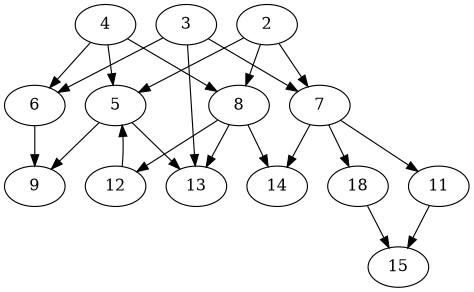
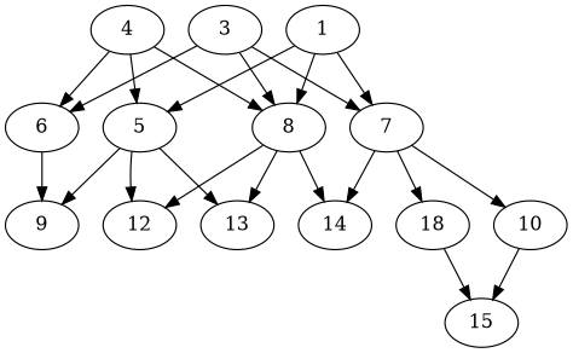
  digraph {
    fontname="DejaVu Serif"
    node [alpha=0.06 fontname="DejaVu Serif"]
    edge [fontname="DejaVu Serif"]
    5 [expect_size=24613888]
    9 [alpha=0.15 expect_size=43054080]
    12 [alpha=0.20 expect_size=40958976]
    13 [alpha=0.09 expect_size=24767488]
-   2 [alpha=0.13 expect_size=10996736]
+   2 [alpha=0.13 expect_size=10996736 label=1]
    7 [expect_size=41661440]
    8 [alpha=0.05 expect_size=9783296]
    n8 [alpha=0.05 expect_size=5484544 label=18]
-   11 [expect_size=46836736]
+   11 [expect_size=46836736 label=10]
    14 [alpha=0.01 expect_size=42876928]
    15 [alpha=0.19 expect_size=37684224]
    3 [alpha=0.08 expect_size=16201728]
    6 [alpha=0.02 expect_size=18194432]
    4 [alpha=0.18 expect_size=21536768]
    5 -> 9
-   12 -> 5
+   5 -> 12
    5 -> 13
    2 -> 5
    2 -> 7
    2 -> 8
    7 -> n8
    7 -> 11
    7 -> 14
    8 -> 12
    8 -> 13
    8 -> 14
    n8 -> 15
    11 -> 15
    3 -> 7
-   3 -> 13
+   3 -> 8
    3 -> 6
    6 -> 9
    4 -> 5
    4 -> 8
    4 -> 6
  }
